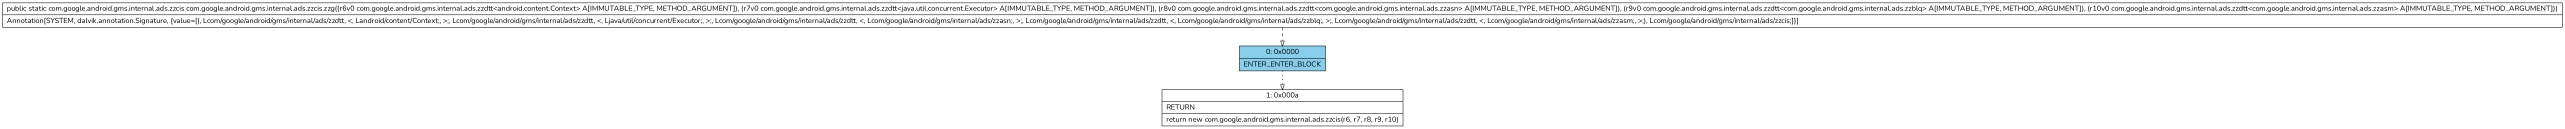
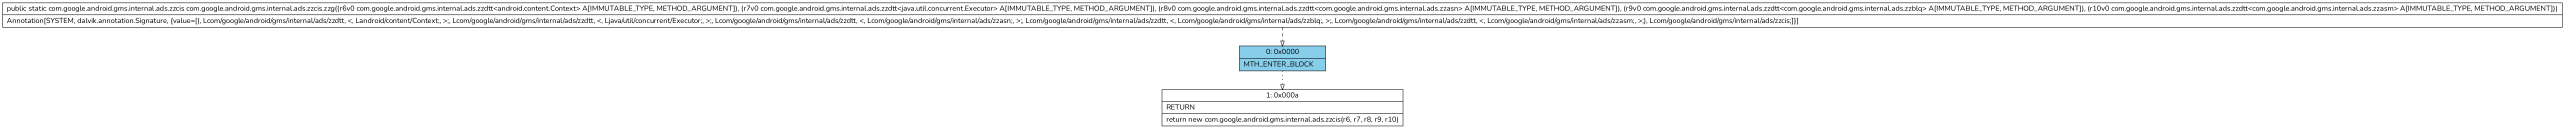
  digraph {
    fontname=Nunito
    node [shape=record style=filled fillcolor=white fontname=Nunito]
    edge [arrowhead=onormal fontname=Nunito]
-   n1 [label="{0\:\ 0x0000|ENTER_ENTER_BLOCK\l}" fillcolor=skyblue]
+   n1 [label="{0\:\ 0x0000|MTH_ENTER_BLOCK\l}" fillcolor=skyblue]
    n2 [label="{1\:\ 0x000a|RETURN\l|return new com.google.android.gms.internal.ads.zzcis(r6, r7, r8, r9, r10)\l}"]
    n3 [label="{public static com.google.android.gms.internal.ads.zzcis com.google.android.gms.internal.ads.zzcis.zzg((r6v0 com.google.android.gms.internal.ads.zzdtt\<android.content.Context\> A[IMMUTABLE_TYPE, METHOD_ARGUMENT]), (r7v0 com.google.android.gms.internal.ads.zzdtt\<java.util.concurrent.Executor\> A[IMMUTABLE_TYPE, METHOD_ARGUMENT]), (r8v0 com.google.android.gms.internal.ads.zzdtt\<com.google.android.gms.internal.ads.zzasn\> A[IMMUTABLE_TYPE, METHOD_ARGUMENT]), (r9v0 com.google.android.gms.internal.ads.zzdtt\<com.google.android.gms.internal.ads.zzblq\> A[IMMUTABLE_TYPE, METHOD_ARGUMENT]), (r10v0 com.google.android.gms.internal.ads.zzdtt\<com.google.android.gms.internal.ads.zzasm\> A[IMMUTABLE_TYPE, METHOD_ARGUMENT]))  | Annotation[SYSTEM, dalvik.annotation.Signature, \{value=[(, Lcom\/google\/android\/gms\/internal\/ads\/zzdtt, \<, Landroid\/content\/Context;, \>;, Lcom\/google\/android\/gms\/internal\/ads\/zzdtt, \<, Ljava\/util\/concurrent\/Executor;, \>;, Lcom\/google\/android\/gms\/internal\/ads\/zzdtt, \<, Lcom\/google\/android\/gms\/internal\/ads\/zzasn;, \>;, Lcom\/google\/android\/gms\/internal\/ads\/zzdtt, \<, Lcom\/google\/android\/gms\/internal\/ads\/zzblq;, \>;, Lcom\/google\/android\/gms\/internal\/ads\/zzdtt, \<, Lcom\/google\/android\/gms\/internal\/ads\/zzasm;, \>;), Lcom\/google\/android\/gms\/internal\/ads\/zzcis;]\}]\l}"]
    n1 -> n2 [style=dotted]
    n3 -> n1 [style=dashed]
  }
